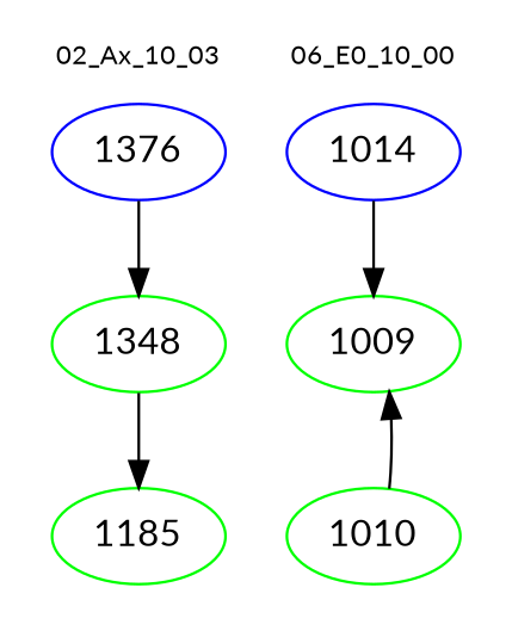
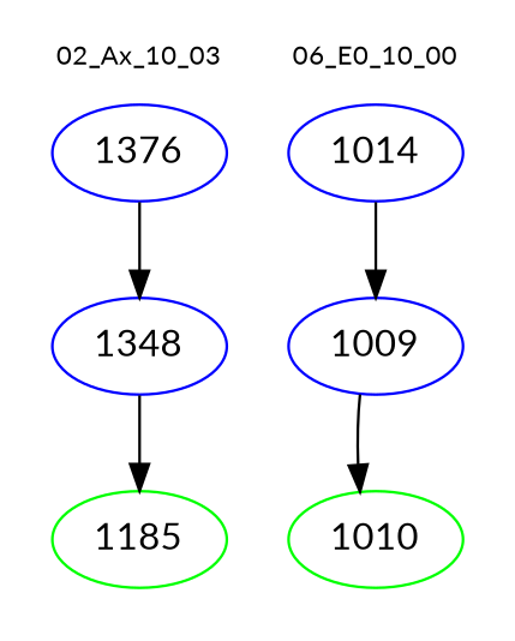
  digraph {
    fontname=Lato
    node [color=blue fontname=Lato]
    edge [color=black fontname=Lato]
    n1 [label=1376]
-   n2 [color=green label=1348]
+   n2 [label=1348]
    n3 [color=green label=1185]
    n4 [label=1014]
-   n5 [color=green label=1009]
+   n5 [label=1009]
    n6 [color=green label=1010]
    subgraph cluster_1 {
      color=white
      fontsize=10
      label="02_Ax_10_03"
      n1
      n2
      n3
    }
    subgraph cluster_2 {
      color=white
      fontsize=10
      label="06_E0_10_00"
      n4
      n5
      n6
    }
    n1 -> n2
    n2 -> n3
    n4 -> n5
-   n6 -> n5
+   n5 -> n6
  }
